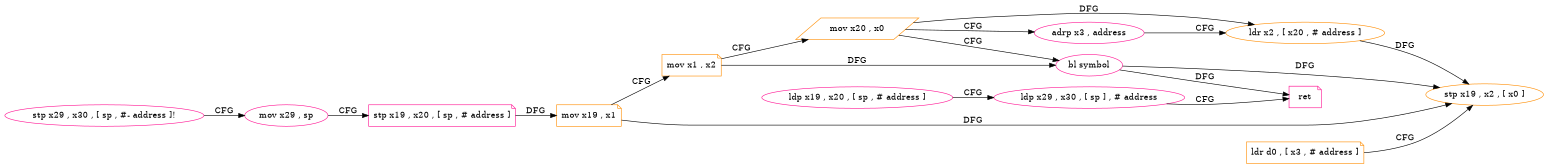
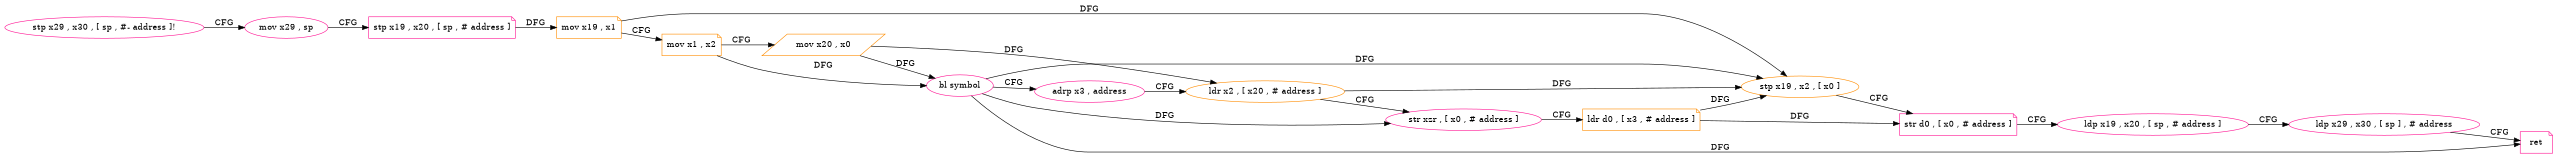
  digraph {
    rankdir=LR
    node [color=deeppink shape=ellipse]
    n1 [label="stp x29 , x30 , [ sp , #- address ]!"]
    n2 [label="mov x29 , sp"]
    n3 [label="stp x19 , x20 , [ sp , # address ]" shape=note]
    n4 [color=darkorange label="mov x19 , x1" shape=note]
    n5 [color=darkorange label="mov x1 , x2" shape=note]
    n6 [color=darkorange label="stp x19 , x2 , [ x0 ]"]
    n7 [color=darkorange label="mov x20 , x0" shape=parallelogram]
    n8 [label="bl symbol"]
+   n9 [label="str d0 , [ x0 , # address ]" shape=note]
    n10 [color=darkorange label="ldr x2 , [ x20 , # address ]"]
    n11 [label="adrp x3 , address"]
+   n12 [label="str xzr , [ x0 , # address ]"]
    n13 [label=ret shape=note]
    n14 [color=darkorange label="ldr d0 , [ x3 , # address ]" shape=note]
    n15 [label="ldp x19 , x20 , [ sp , # address ]"]
    n16 [label="ldp x29 , x30 , [ sp ] , # address"]
    n1 -> n2 [label=CFG]
    n2 -> n3 [label=CFG]
    n3 -> n4 [label=DFG]
    n4 -> n5 [label=CFG]
    n4 -> n6 [label=DFG]
    n5 -> n7 [label=CFG]
    n5 -> n8 [label=DFG]
-   n7 -> n8 [label=CFG]
+   n6 -> n9 [label=CFG]
+   n7 -> n8 [label=DFG]
    n7 -> n10 [label=DFG]
    n8 -> n6 [label=DFG]
-   n7 -> n11 [label=CFG]
+   n8 -> n11 [label=CFG]
+   n8 -> n12 [label=DFG]
    n8 -> n13 [label=DFG]
+   n9 -> n15 [label=CFG]
    n10 -> n6 [label=DFG]
+   n10 -> n12 [label=CFG]
    n11 -> n10 [label=CFG]
-   n14 -> n6 [label=CFG]
+   n12 -> n14 [label=CFG]
+   n14 -> n6 [label=DFG]
+   n14 -> n9 [label=DFG]
    n15 -> n16 [label=CFG]
    n16 -> n13 [label=CFG]
  }
